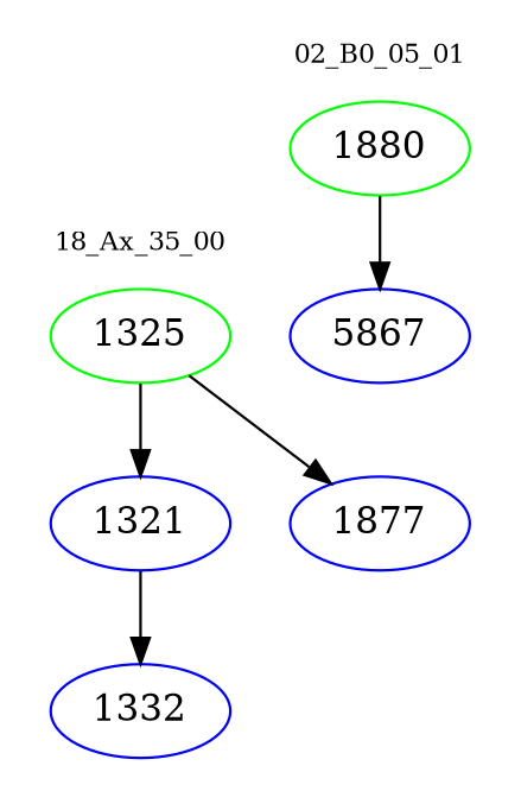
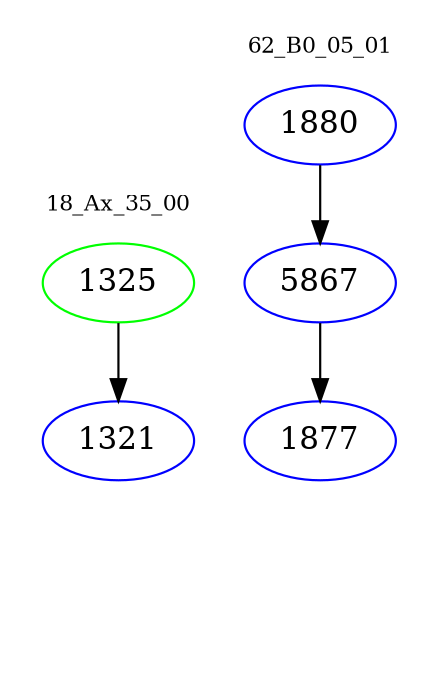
  digraph {
    node [color=blue]
    edge [color=black]
    n1 [color=green label=1325]
    n2 [label=1321]
-   n3 [label=1332]
-   n4 [color=green label=1880]
+   n4 [label=1880]
    n5 [label=5867]
    n6 [label=1877]
    subgraph cluster_1 {
      color=white
      fontsize=10
      label="18_Ax_35_00"
      n1
      n2
-     n3
    }
    subgraph cluster_2 {
      color=white
      fontsize=10
-     label="02_B0_05_01"
+     label="62_B0_05_01"
      n4
      n5
      n6
    }
    n1 -> n2
-   n2 -> n3
    n4 -> n5
-   n1 -> n6
+   n5 -> n6
  }
